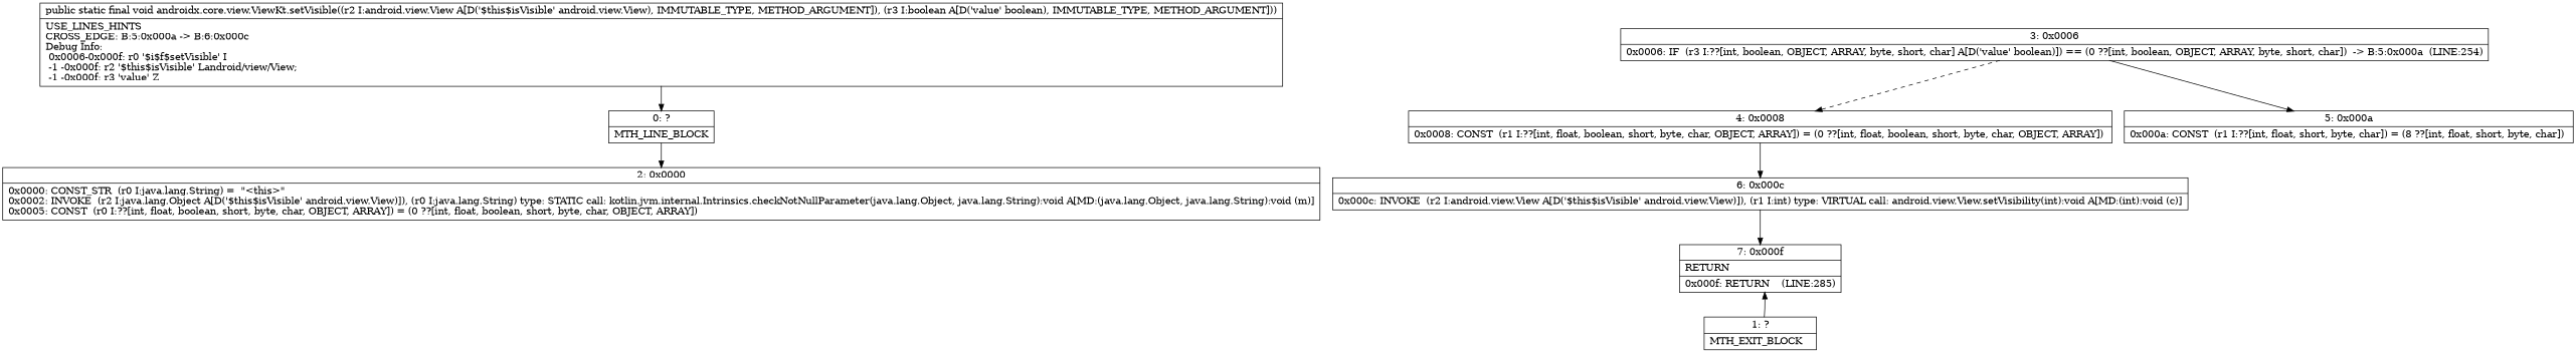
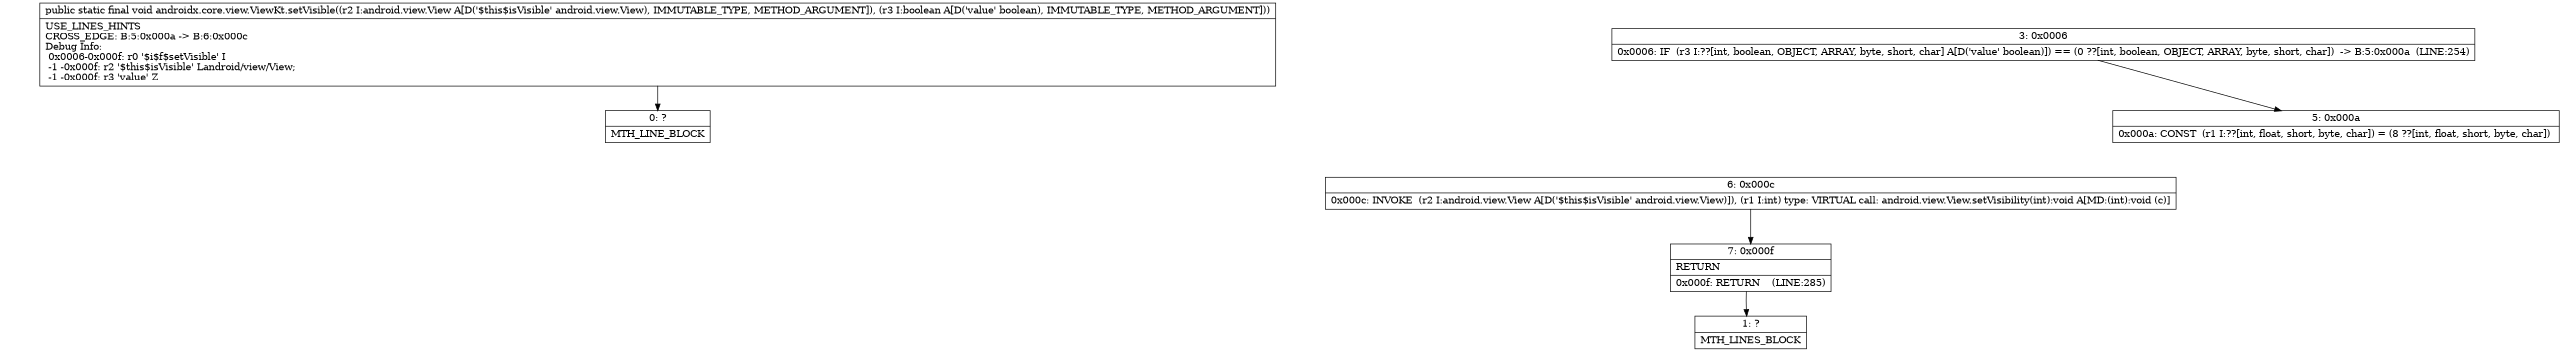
  digraph {
    node [shape=record]
    n1 [label="{0\:\ ?|MTH_LINE_BLOCK\l}"]
-   n2 [label="{2\:\ 0x0000|0x0000: CONST_STR  (r0 I:java.lang.String) =  \"\<this\>\" \l0x0002: INVOKE  (r2 I:java.lang.Object A[D('$this$isVisible' android.view.View)]), (r0 I:java.lang.String) type: STATIC call: kotlin.jvm.internal.Intrinsics.checkNotNullParameter(java.lang.Object, java.lang.String):void A[MD:(java.lang.Object, java.lang.String):void (m)]\l0x0005: CONST  (r0 I:??[int, float, boolean, short, byte, char, OBJECT, ARRAY]) = (0 ??[int, float, boolean, short, byte, char, OBJECT, ARRAY]) \l}"]
    n3 [label="{3\:\ 0x0006|0x0006: IF  (r3 I:??[int, boolean, OBJECT, ARRAY, byte, short, char] A[D('value' boolean)]) == (0 ??[int, boolean, OBJECT, ARRAY, byte, short, char])  \-\> B:5:0x000a  (LINE:254)\l}"]
-   n4 [label="{4\:\ 0x0008|0x0008: CONST  (r1 I:??[int, float, boolean, short, byte, char, OBJECT, ARRAY]) = (0 ??[int, float, boolean, short, byte, char, OBJECT, ARRAY]) \l}"]
    n5 [label="{5\:\ 0x000a|0x000a: CONST  (r1 I:??[int, float, short, byte, char]) = (8 ??[int, float, short, byte, char]) \l}"]
    n6 [label="{6\:\ 0x000c|0x000c: INVOKE  (r2 I:android.view.View A[D('$this$isVisible' android.view.View)]), (r1 I:int) type: VIRTUAL call: android.view.View.setVisibility(int):void A[MD:(int):void (c)]\l}"]
    n7 [label="{7\:\ 0x000f|RETURN\l|0x000f: RETURN    (LINE:285)\l}"]
-   n8 [label="{1\:\ ?|MTH_EXIT_BLOCK\l}"]
+   n8 [label="{1\:\ ?|MTH_LINES_BLOCK\l}"]
    n9 [label="{public static final void androidx.core.view.ViewKt.setVisible((r2 I:android.view.View A[D('$this$isVisible' android.view.View), IMMUTABLE_TYPE, METHOD_ARGUMENT]), (r3 I:boolean A[D('value' boolean), IMMUTABLE_TYPE, METHOD_ARGUMENT]))  | USE_LINES_HINTS\lCROSS_EDGE: B:5:0x000a \-\> B:6:0x000c\lDebug Info:\l  0x0006\-0x000f: r0 '$i$f$setVisible' I\l  \-1 \-0x000f: r2 '$this$isVisible' Landroid\/view\/View;\l  \-1 \-0x000f: r3 'value' Z\l}"]
-   n1 -> n2
-   n3 -> n4 [style=dashed]
    n3 -> n5
-   n4 -> n6
    n6 -> n7
-   n8 -> n7
+   n7 -> n8
    n9 -> n1
  }
